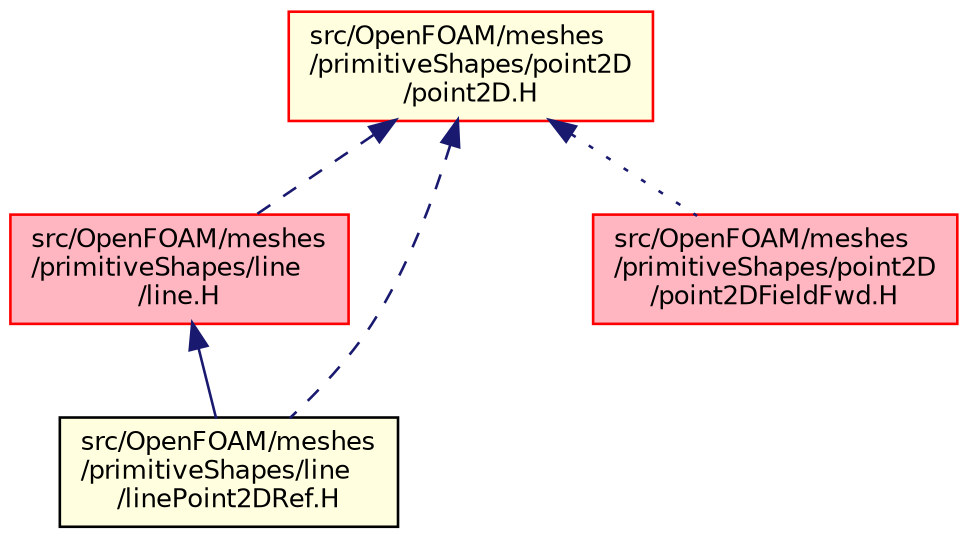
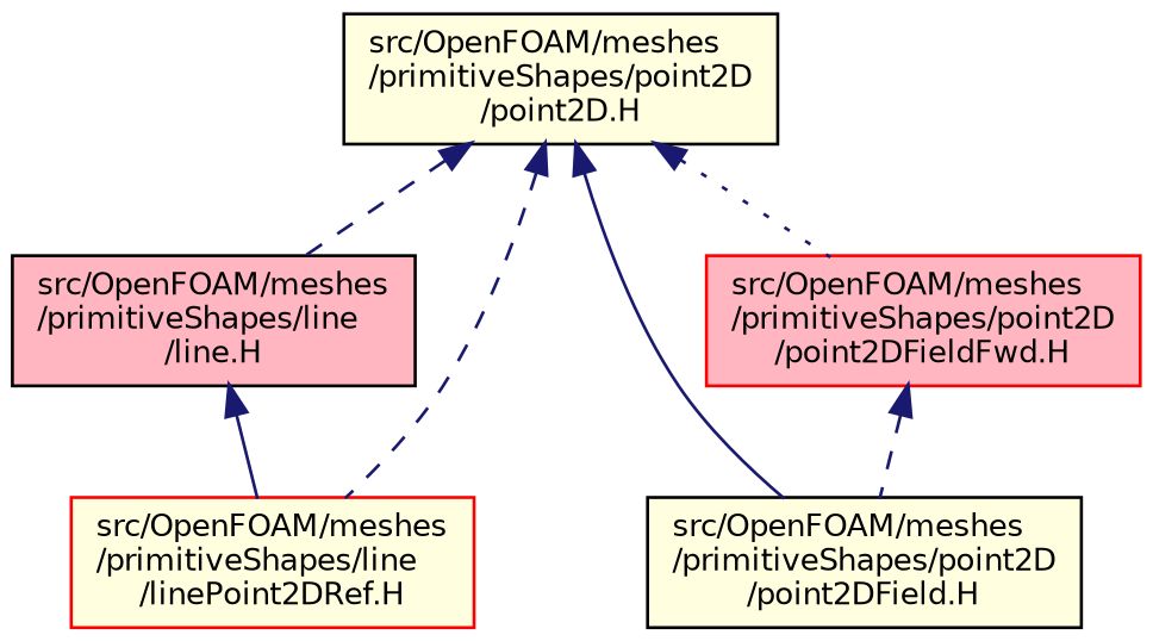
  digraph {
    node [color=black fillcolor=lightyellow fontname=Helvetica fontsize=10 shape=record style=filled]
    edge [color=midnightblue dir=back fontname=Helvetica fontsize=10 labelfontname=Helvetica labelfontsize=10 style=dashed]
-   n1 [color=red fontcolor=black height=0.2 label="src/OpenFOAM/meshes\l/primitiveShapes/point2D\l/point2D.H" width=0.4]
-   n2 [color=red fillcolor=lightpink height=0.2 label="src/OpenFOAM/meshes\l/primitiveShapes/line\l/line.H" width=0.4]
-   n3 [height=0.2 label="src/OpenFOAM/meshes\l/primitiveShapes/line\l/linePoint2DRef.H" width=0.4]
+   n1 [fontcolor=black height=0.2 label="src/OpenFOAM/meshes\l/primitiveShapes/point2D\l/point2D.H" width=0.4]
+   n2 [fillcolor=lightpink height=0.2 label="src/OpenFOAM/meshes\l/primitiveShapes/line\l/line.H" width=0.4]
+   n3 [color=red height=0.2 label="src/OpenFOAM/meshes\l/primitiveShapes/line\l/linePoint2DRef.H" width=0.4]
+   n4 [height=0.2 label="src/OpenFOAM/meshes\l/primitiveShapes/point2D\l/point2DField.H" width=0.4]
    n5 [color=red fillcolor=lightpink height=0.2 label="src/OpenFOAM/meshes\l/primitiveShapes/point2D\l/point2DFieldFwd.H" width=0.4]
    n1 -> n2
    n1 -> n3
+   n1 -> n4 [style=solid]
    n1 -> n5 [style=dotted]
    n2 -> n3 [style=solid]
+   n5 -> n4
  }
